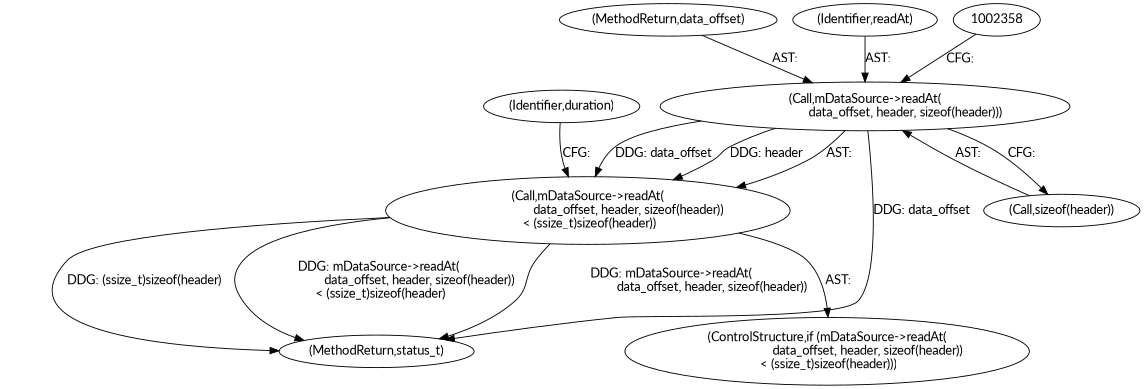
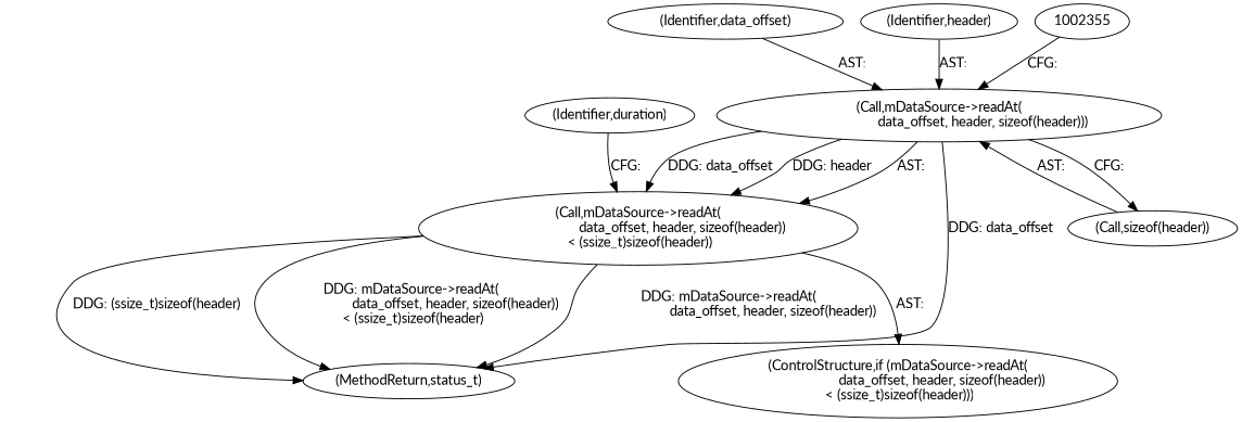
  digraph {
    fontname=Lato
    node [fontname=Lato]
    edge [fontname=Lato]
    n1 [label="(Call,mDataSource->readAt(\n                        data_offset, header, sizeof(header))\n < (ssize_t)sizeof(header))"]
    n2 [label="(MethodReturn,status_t)"]
    n3 [label="(ControlStructure,if (mDataSource->readAt(\n                        data_offset, header, sizeof(header))\n < (ssize_t)sizeof(header)))"]
    n4 [label="(Call,mDataSource->readAt(\n                        data_offset, header, sizeof(header)))"]
    n5 [label="(Call,sizeof(header))"]
-   n6 [label="(MethodReturn,data_offset)"]
-   n7 [label="(Identifier,readAt)"]
+   n6 [label="(Identifier,data_offset)"]
+   n7 [label="(Identifier,header)"]
    n8 [label="(Identifier,duration)"]
-   1002358
+   1002358 [label=1002355]
    n1 -> n2 [label="DDG: (ssize_t)sizeof(header)"]
    n1 -> n2 [label="DDG: mDataSource->readAt(\n                        data_offset, header, sizeof(header))\n < (ssize_t)sizeof(header)"]
    n1 -> n2 [label="DDG: mDataSource->readAt(\n                        data_offset, header, sizeof(header))"]
    n1 -> n3 [label="AST: "]
    n4 -> n1 [label="AST: "]
    n4 -> n1 [label="DDG: data_offset"]
    n4 -> n1 [label="DDG: header"]
    n4 -> n2 [label="DDG: data_offset"]
    n4 -> n5 [label="CFG: "]
    n5 -> n4 [label="AST: "]
    n6 -> n4 [label="AST: "]
    n7 -> n4 [label="AST: "]
    n8 -> n1 [label="CFG: "]
    1002358 -> n4 [label="CFG: "]
  }
